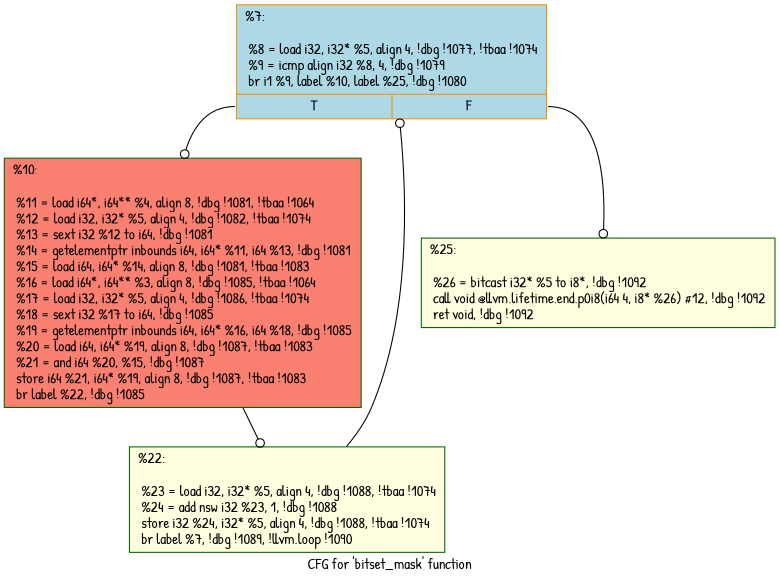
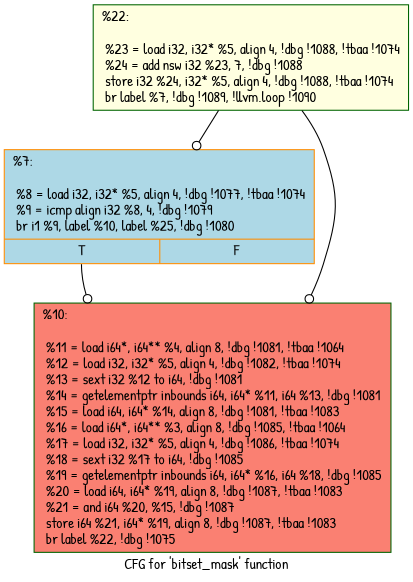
  digraph {
    fontname="Patrick Hand"
    label="CFG for 'bitset_mask' function"
    node [color=darkgreen fillcolor=lightyellow fontname="Patrick Hand" shape=record style=filled]
    edge [arrowhead=odot fontname="Patrick Hand"]
    n1 [color=darkorange fillcolor=lightblue label="{%7:\l\l  %8 = load i32, i32* %5, align 4, !dbg !1077, !tbaa !1074\l  %9 = icmp align i32 %8, 4, !dbg !1079\l  br i1 %9, label %10, label %25, !dbg !1080\l|{<s0>T|<s1>F}}"]
-   n2 [fillcolor=salmon label="{%10:\l\l  %11 = load i64*, i64** %4, align 8, !dbg !1081, !tbaa !1064\l  %12 = load i32, i32* %5, align 4, !dbg !1082, !tbaa !1074\l  %13 = sext i32 %12 to i64, !dbg !1081\l  %14 = getelementptr inbounds i64, i64* %11, i64 %13, !dbg !1081\l  %15 = load i64, i64* %14, align 8, !dbg !1081, !tbaa !1083\l  %16 = load i64*, i64** %3, align 8, !dbg !1085, !tbaa !1064\l  %17 = load i32, i32* %5, align 4, !dbg !1086, !tbaa !1074\l  %18 = sext i32 %17 to i64, !dbg !1085\l  %19 = getelementptr inbounds i64, i64* %16, i64 %18, !dbg !1085\l  %20 = load i64, i64* %19, align 8, !dbg !1087, !tbaa !1083\l  %21 = and i64 %20, %15, !dbg !1087\l  store i64 %21, i64* %19, align 8, !dbg !1087, !tbaa !1083\l  br label %22, !dbg !1085\l}"]
-   n3 [label="{%25:\l\l  %26 = bitcast i32* %5 to i8*, !dbg !1092\l  call void @llvm.lifetime.end.p0i8(i64 4, i8* %26) #12, !dbg !1092\l  ret void, !dbg !1092\l}"]
-   n4 [label="{%22:\l\l  %23 = load i32, i32* %5, align 4, !dbg !1088, !tbaa !1074\l  %24 = add nsw i32 %23, 1, !dbg !1088\l  store i32 %24, i32* %5, align 4, !dbg !1088, !tbaa !1074\l  br label %7, !dbg !1089, !llvm.loop !1090\l}"]
+   n2 [fillcolor=salmon label="{%10:\l\l  %11 = load i64*, i64** %4, align 8, !dbg !1081, !tbaa !1064\l  %12 = load i32, i32* %5, align 4, !dbg !1082, !tbaa !1074\l  %13 = sext i32 %12 to i64, !dbg !1081\l  %14 = getelementptr inbounds i64, i64* %11, i64 %13, !dbg !1081\l  %15 = load i64, i64* %14, align 8, !dbg !1081, !tbaa !1083\l  %16 = load i64*, i64** %3, align 8, !dbg !1085, !tbaa !1064\l  %17 = load i32, i32* %5, align 4, !dbg !1086, !tbaa !1074\l  %18 = sext i32 %17 to i64, !dbg !1085\l  %19 = getelementptr inbounds i64, i64* %16, i64 %18, !dbg !1085\l  %20 = load i64, i64* %19, align 8, !dbg !1087, !tbaa !1083\l  %21 = and i64 %20, %15, !dbg !1087\l  store i64 %21, i64* %19, align 8, !dbg !1087, !tbaa !1083\l  br label %22, !dbg !1075\l}"]
+   n4 [label="{%22:\l\l  %23 = load i32, i32* %5, align 4, !dbg !1088, !tbaa !1074\l  %24 = add nsw i32 %23, 7, !dbg !1088\l  store i32 %24, i32* %5, align 4, !dbg !1088, !tbaa !1074\l  br label %7, !dbg !1089, !llvm.loop !1090\l}"]
    n1 -> n2 [tailport=s0]
-   n1 -> n3 [tailport=s1]
-   n2 -> n4
+   n4 -> n2
    n4 -> n1
  }
